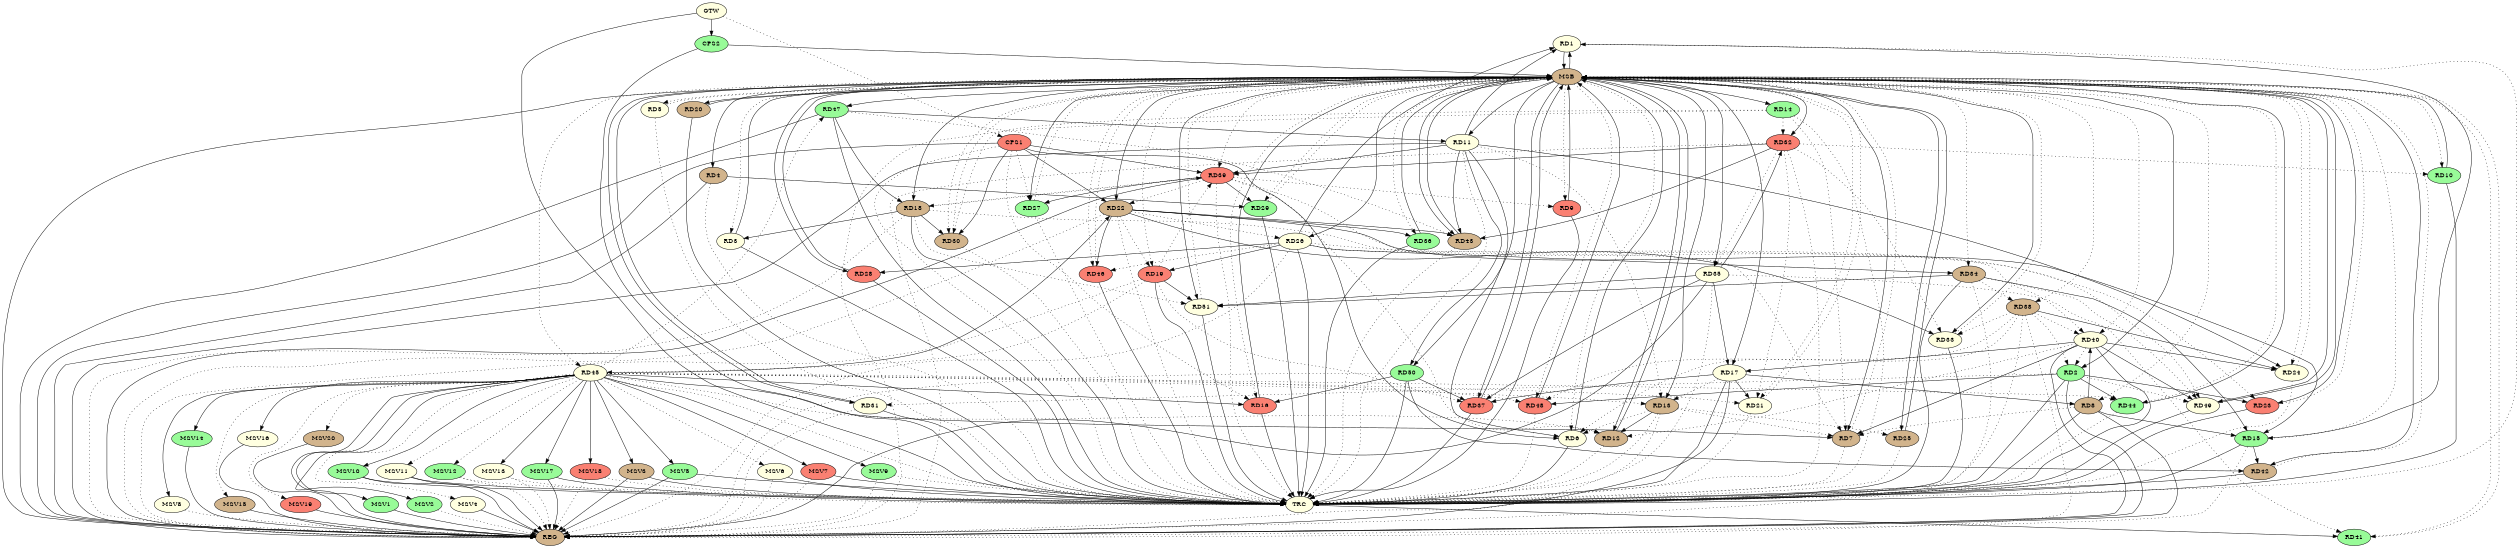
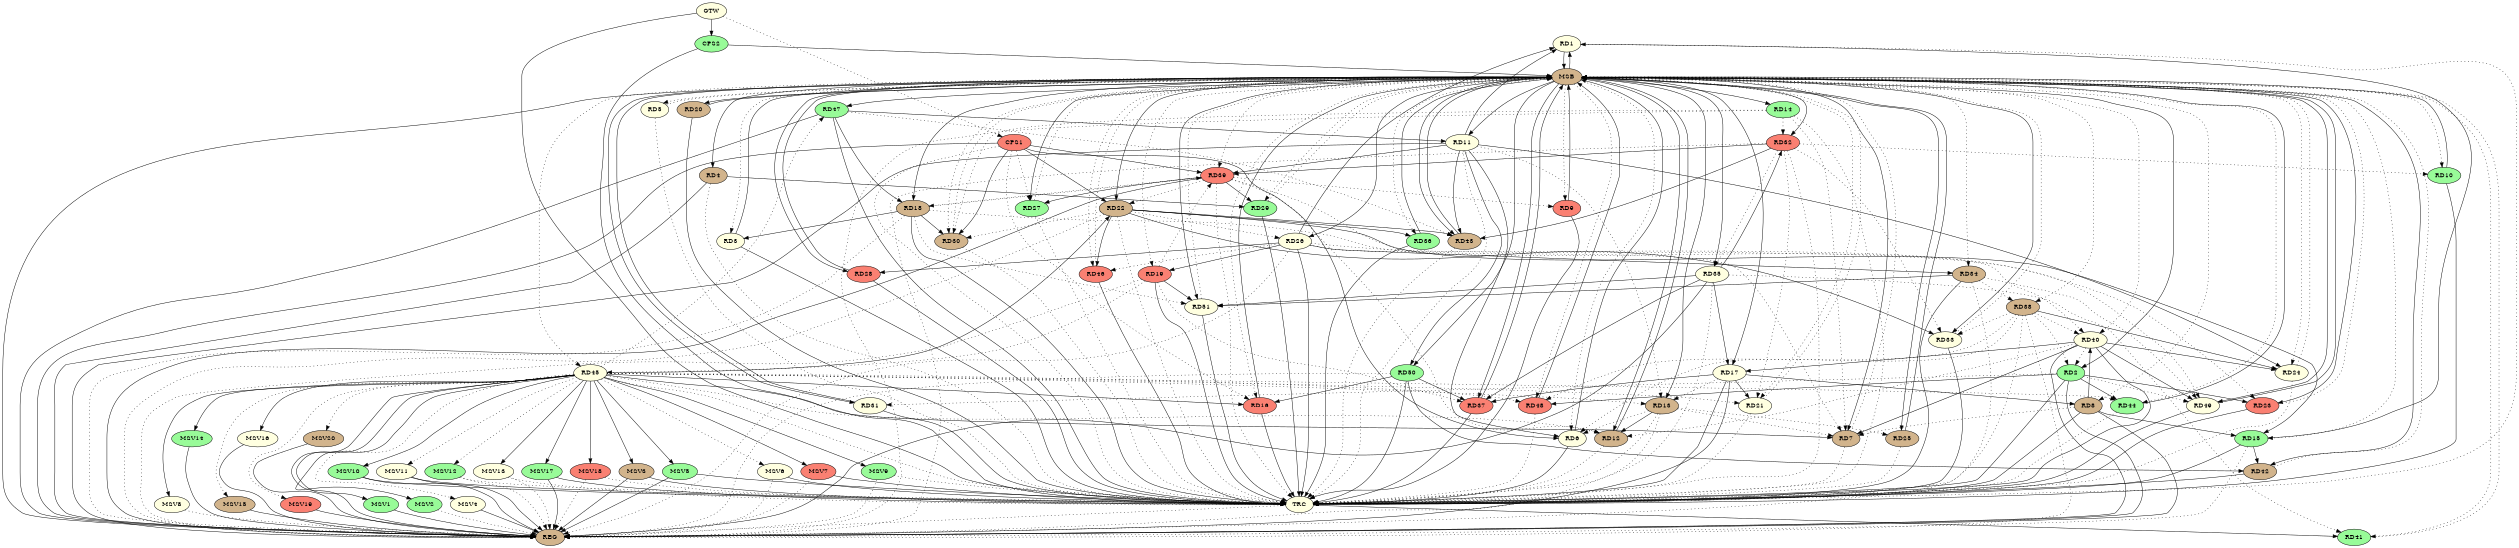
  strict digraph {
    node [fillcolor=lightyellow style=filled]
    edge [style=solid]
    n1 [label=RD1]
    n2 [fillcolor=tan label=MSB]
    n3 [label=TRC]
    n4 [fillcolor=palegreen label=RD2]
    n5 [fillcolor=salmon label=RD23]
    n6 [label=RD31]
    n7 [fillcolor=palegreen label=RD44]
    n8 [fillcolor=salmon label=RD48]
    n9 [label=RD49]
    n10 [fillcolor=tan label=REG]
    n11 [label=RD3]
    n12 [fillcolor=tan label=RD4]
    n13 [fillcolor=palegreen label=RD29]
    n14 [label=RD5]
    n15 [label=RD6]
    n16 [fillcolor=tan label=RD7]
    n17 [fillcolor=tan label=RD8]
    n18 [fillcolor=palegreen label=RD15]
    n19 [label=RD40]
    n20 [fillcolor=salmon label=RD9]
    n21 [fillcolor=palegreen label=RD10]
    n22 [label=RD11]
    n23 [fillcolor=tan label=RD13]
    n24 [label=RD24]
    n25 [fillcolor=salmon label=RD39]
    n26 [fillcolor=tan label=RD43]
    n27 [fillcolor=palegreen label=RD50]
    n28 [fillcolor=tan label=RD12]
    n29 [fillcolor=tan label=RD25]
    n30 [fillcolor=palegreen label=RD14]
    n31 [fillcolor=tan label=RD30]
    n32 [fillcolor=salmon label=RD32]
    n33 [fillcolor=tan label=RD42]
    n34 [fillcolor=salmon label=RD16]
    n35 [label=RD17]
    n36 [label=RD21]
    n37 [fillcolor=salmon label=RD37]
    n38 [fillcolor=tan label=RD18]
    n39 [label=RD51]
    n40 [fillcolor=salmon label=RD19]
    n41 [label=RD45]
    n42 [fillcolor=tan label=RD20]
    n43 [fillcolor=tan label=RD22]
    n44 [label=RD26]
    n45 [label=RD33]
    n46 [fillcolor=palegreen label=RD36]
    n47 [fillcolor=salmon label=RD46]
    n48 [fillcolor=salmon label=RD28]
    n49 [fillcolor=tan label=RD34]
    n50 [fillcolor=palegreen label=RD27]
    n51 [label=RD35]
    n52 [fillcolor=tan label=RD38]
    n53 [fillcolor=palegreen label=RD41]
    n54 [fillcolor=palegreen label=RD47]
    n55 [fillcolor=palegreen label=MSV1]
    n56 [fillcolor=palegreen label=MSV2]
    n57 [fillcolor=tan label=MSV3]
    n58 [label=MSV4]
    n59 [fillcolor=palegreen label=MSV5]
    n60 [label=MSV6]
    n61 [fillcolor=salmon label=MSV7]
    n62 [label=MSV8]
    n63 [fillcolor=palegreen label=MSV9]
    n64 [fillcolor=palegreen label=MSV10]
    n65 [label=MSV11]
    n66 [fillcolor=palegreen label=MSV12]
    n67 [label=MSV13]
    n68 [fillcolor=palegreen label=MSV14]
    n69 [fillcolor=tan label=MSV15]
    n70 [label=MSV16]
    n71 [fillcolor=palegreen label=MSV17]
    n72 [fillcolor=salmon label=MSV18]
    n73 [fillcolor=salmon label=MSV19]
    n74 [fillcolor=tan label=MSV20]
    n75 [fillcolor=salmon label=CPS1]
    n76 [fillcolor=palegreen label=CPS2]
    n77 [label=GTW]
    n1 -> n2
    n1 -> n3 [style=dotted]
    n2 -> n1
    n2 -> n4
    n2 -> n5
    n2 -> n6
    n2 -> n7 [style=dotted]
    n2 -> n8 [style=dotted]
    n2 -> n9
    n2 -> n10
    n2 -> n11 [style=dotted]
    n2 -> n12
    n2 -> n13 [style=dotted]
    n2 -> n14 [style=dotted]
    n2 -> n15 [style=dotted]
    n2 -> n16
    n2 -> n17 [style=dotted]
    n2 -> n18 [style=dotted]
    n2 -> n19 [style=dotted]
    n2 -> n20 [style=dotted]
    n2 -> n21 [style=dotted]
    n2 -> n22
    n2 -> n23
    n2 -> n24 [style=dotted]
    n2 -> n25 [style=dotted]
    n2 -> n26
    n2 -> n27
    n2 -> n28
    n2 -> n29
    n2 -> n30
    n2 -> n31 [style=dotted]
    n2 -> n32
    n2 -> n33
    n2 -> n34 [style=dotted]
    n2 -> n35
    n2 -> n36 [style=dotted]
    n2 -> n37
    n2 -> n38
    n2 -> n39
    n2 -> n40 [style=dotted]
    n2 -> n41 [style=dotted]
    n2 -> n42
    n2 -> n43
    n2 -> n44
    n2 -> n45
    n2 -> n46 [style=dotted]
    n2 -> n47 [style=dotted]
    n2 -> n48
    n2 -> n49 [style=dotted]
    n2 -> n50
    n2 -> n51
    n2 -> n52 [style=dotted]
    n2 -> n53 [style=dotted]
    n2 -> n54
-   n6 -> n10 [style=dotted]
+   n3 -> n10 [style=dotted]
    n3 -> n53
    n4 -> n3
    n4 -> n5
    n4 -> n6 [style=dotted]
    n4 -> n7
    n4 -> n8
    n4 -> n9 [style=dotted]
    n4 -> n10
    n5 -> n2 [style=dotted]
    n5 -> n3
    n6 -> n2
    n6 -> n3
    n7 -> n2
    n7 -> n3 [style=dotted]
    n8 -> n2
    n8 -> n3 [style=dotted]
    n9 -> n2
    n9 -> n3
    n11 -> n2
    n11 -> n3
    n12 -> n3 [style=dotted]
    n12 -> n10
    n12 -> n13
    n13 -> n2 [style=dotted]
    n13 -> n3
    n14 -> n2 [style=dotted]
    n14 -> n3 [style=dotted]
    n15 -> n2
    n15 -> n3
    n16 -> n2 [style=dotted]
    n16 -> n3 [style=dotted]
    n17 -> n3
    n17 -> n10
    n17 -> n16 [style=dotted]
    n17 -> n18
    n17 -> n19
    n18 -> n1
    n18 -> n3
    n18 -> n10 [style=dotted]
    n18 -> n33
    n19 -> n3
    n19 -> n4 [style=dotted]
    n19 -> n9
    n19 -> n10
    n19 -> n16
    n19 -> n24
    n19 -> n28 [style=dotted]
    n19 -> n35
    n20 -> n2
    n20 -> n3
    n21 -> n2
    n21 -> n3
    n22 -> n1
    n22 -> n3 [style=dotted]
    n22 -> n10
    n22 -> n15
    n22 -> n23 [style=dotted]
    n22 -> n24
    n22 -> n25
    n22 -> n26
    n22 -> n27
    n23 -> n3 [style=dotted]
    n23 -> n10 [style=dotted]
    n23 -> n15 [style=dotted]
    n23 -> n16 [style=dotted]
    n23 -> n28
    n23 -> n29 [style=dotted]
    n24 -> n2 [style=dotted]
    n24 -> n3 [style=dotted]
    n25 -> n3 [style=dotted]
    n25 -> n10
    n25 -> n13
    n25 -> n16 [style=dotted]
    n25 -> n20 [style=dotted]
    n25 -> n28 [style=dotted]
    n25 -> n38 [style=dotted]
    n25 -> n43 [style=dotted]
    n25 -> n50
    n26 -> n2
    n26 -> n3 [style=dotted]
    n27 -> n3
    n27 -> n10 [style=dotted]
    n27 -> n33
    n27 -> n34
    n27 -> n37
    n28 -> n2
    n28 -> n3 [style=dotted]
    n29 -> n2
    n29 -> n3 [style=dotted]
    n30 -> n3 [style=dotted]
    n30 -> n10 [style=dotted]
    n30 -> n16 [style=dotted]
    n30 -> n31 [style=dotted]
    n30 -> n32 [style=dotted]
    n31 -> n2 [style=dotted]
    n31 -> n3 [style=dotted]
    n32 -> n3 [style=dotted]
    n32 -> n10 [style=dotted]
    n32 -> n21 [style=dotted]
    n32 -> n25
    n32 -> n26
    n32 -> n36 [style=dotted]
    n32 -> n45 [style=dotted]
    n32 -> n51 [style=dotted]
    n33 -> n2 [style=dotted]
    n33 -> n3
    n34 -> n2
    n34 -> n3
    n35 -> n3
    n35 -> n10
    n35 -> n17
    n35 -> n23 [style=dotted]
    n35 -> n36
    n35 -> n37
    n36 -> n2 [style=dotted]
    n36 -> n3 [style=dotted]
    n37 -> n2
    n37 -> n3
    n38 -> n3
    n38 -> n9 [style=dotted]
    n38 -> n10 [style=dotted]
    n38 -> n11
    n38 -> n25 [style=dotted]
    n38 -> n31
    n38 -> n39 [style=dotted]
    n39 -> n2 [style=dotted]
    n39 -> n3
    n40 -> n3
    n40 -> n10 [style=dotted]
    n40 -> n25 [style=dotted]
    n40 -> n37 [style=dotted]
    n40 -> n39
    n40 -> n41 [style=dotted]
    n41 -> n3 [style=dotted]
    n41 -> n7 [style=dotted]
    n41 -> n8 [style=dotted]
    n41 -> n10
    n41 -> n16
    n41 -> n23 [style=dotted]
    n41 -> n28 [style=dotted]
    n41 -> n34
    n41 -> n36 [style=dotted]
    n41 -> n43
    n41 -> n54 [style=dotted]
    n41 -> n55
    n41 -> n56
    n41 -> n57
    n41 -> n58 [style=dotted]
    n41 -> n59
    n41 -> n60 [style=dotted]
    n41 -> n61
    n41 -> n62
    n41 -> n63
    n41 -> n64
    n41 -> n65 [style=dotted]
    n41 -> n66 [style=dotted]
    n41 -> n67
    n41 -> n68
    n41 -> n69 [style=dotted]
    n41 -> n70
    n41 -> n71
    n41 -> n72
    n41 -> n73 [style=dotted]
    n41 -> n74 [style=dotted]
    n42 -> n2
    n42 -> n3
    n43 -> n3 [style=dotted]
    n43 -> n10 [style=dotted]
    n43 -> n18
    n43 -> n26
-   n43 -> n40 [style=dotted]
+   n43 -> n31 [style=dotted]
    n43 -> n44 [style=dotted]
    n43 -> n45
    n43 -> n46
    n43 -> n47
    n44 -> n1
    n44 -> n3
    n44 -> n5 [style=dotted]
    n44 -> n10 [style=dotted]
    n44 -> n19 [style=dotted]
    n44 -> n40
    n44 -> n47 [style=dotted]
    n44 -> n48
    n44 -> n49
    n45 -> n2 [style=dotted]
    n45 -> n3
    n46 -> n2
    n46 -> n3
    n47 -> n2 [style=dotted]
    n47 -> n3
    n48 -> n2
    n48 -> n3
    n49 -> n3
    n49 -> n9 [style=dotted]
    n49 -> n10 [style=dotted]
-   n49 -> n18
    n49 -> n39
    n49 -> n52 [style=dotted]
    n50 -> n2 [style=dotted]
    n50 -> n3 [style=dotted]
    n51 -> n3 [style=dotted]
    n51 -> n10
    n51 -> n32
    n51 -> n35
    n51 -> n37
    n51 -> n39
    n51 -> n53 [style=dotted]
    n52 -> n3 [style=dotted]
    n52 -> n4 [style=dotted]
    n52 -> n8 [style=dotted]
    n52 -> n10 [style=dotted]
    n52 -> n15 [style=dotted]
    n52 -> n19 [style=dotted]
    n52 -> n24
    n52 -> n45 [style=dotted]
    n53 -> n2 [style=dotted]
    n54 -> n3
    n54 -> n10
    n54 -> n22
    n54 -> n26 [style=dotted]
    n54 -> n38
    n55 -> n10
    n56 -> n10 [style=dotted]
    n57 -> n3
    n57 -> n10
    n58 -> n10
    n59 -> n3
    n59 -> n10
    n60 -> n3
    n60 -> n10 [style=dotted]
    n61 -> n3
    n61 -> n10 [style=dotted]
    n62 -> n10 [style=dotted]
    n63 -> n3 [style=dotted]
    n63 -> n10 [style=dotted]
    n64 -> n3
    n64 -> n10
    n65 -> n3
    n65 -> n10
    n66 -> n3 [style=dotted]
    n66 -> n10 [style=dotted]
    n67 -> n3 [style=dotted]
    n67 -> n10 [style=dotted]
    n68 -> n10
    n69 -> n10
    n70 -> n10
    n71 -> n3
    n71 -> n10
    n72 -> n3 [style=dotted]
    n72 -> n10 [style=dotted]
    n73 -> n10
    n74 -> n10
    n75 -> n3 [style=dotted]
    n75 -> n10
    n75 -> n15
    n75 -> n25
    n75 -> n31
    n75 -> n34 [style=dotted]
    n75 -> n43
    n75 -> n50 [style=dotted]
    n76 -> n2
    n76 -> n3
    n77 -> n3
    n77 -> n75 [style=dotted]
    n77 -> n76
  }
